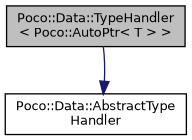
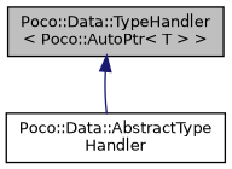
  digraph {
    node [color=black fontname=Helvetica fontsize=10 shape=record style=filled]
    n1 [fillcolor=grey75 fontcolor=black height=0.2 label="Poco::Data::TypeHandler\l\< Poco::AutoPtr\< T \> \>" width=0.4]
    n2 [fillcolor=white height=0.2 label="Poco::Data::AbstractType\lHandler" width=0.4]
-   n2 -> n1 [color=midnightblue dir=back fontname=Helvetica fontsize=10 labelfontname=Helvetica labelfontsize=10 style=solid]
+   n1 -> n2 [color=midnightblue dir=back fontname=Helvetica fontsize=10 labelfontname=Helvetica labelfontsize=10 style=solid]
  }
